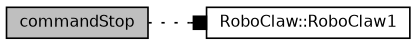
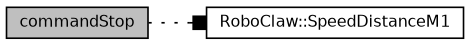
  digraph {
    rankdir=LR
    node [color=black fontname=Helvetica fontsize=10 shape=record style=filled]
    n1 [fillcolor=grey75 fontcolor=black height=0.2 label=commandStop width=0.4]
-   n2 [fillcolor=white height=0.2 label="RoboClaw::RoboClaw1" width=0.4]
+   n2 [fillcolor=white height=0.2 label="RoboClaw::SpeedDistanceM1" width=0.4]
    n1 -> n2 [color=black fontname=Helvetica fontsize=10 labelfontname=Helvetica labelfontsize=10 style=dotted arrowhead=box]
  }
